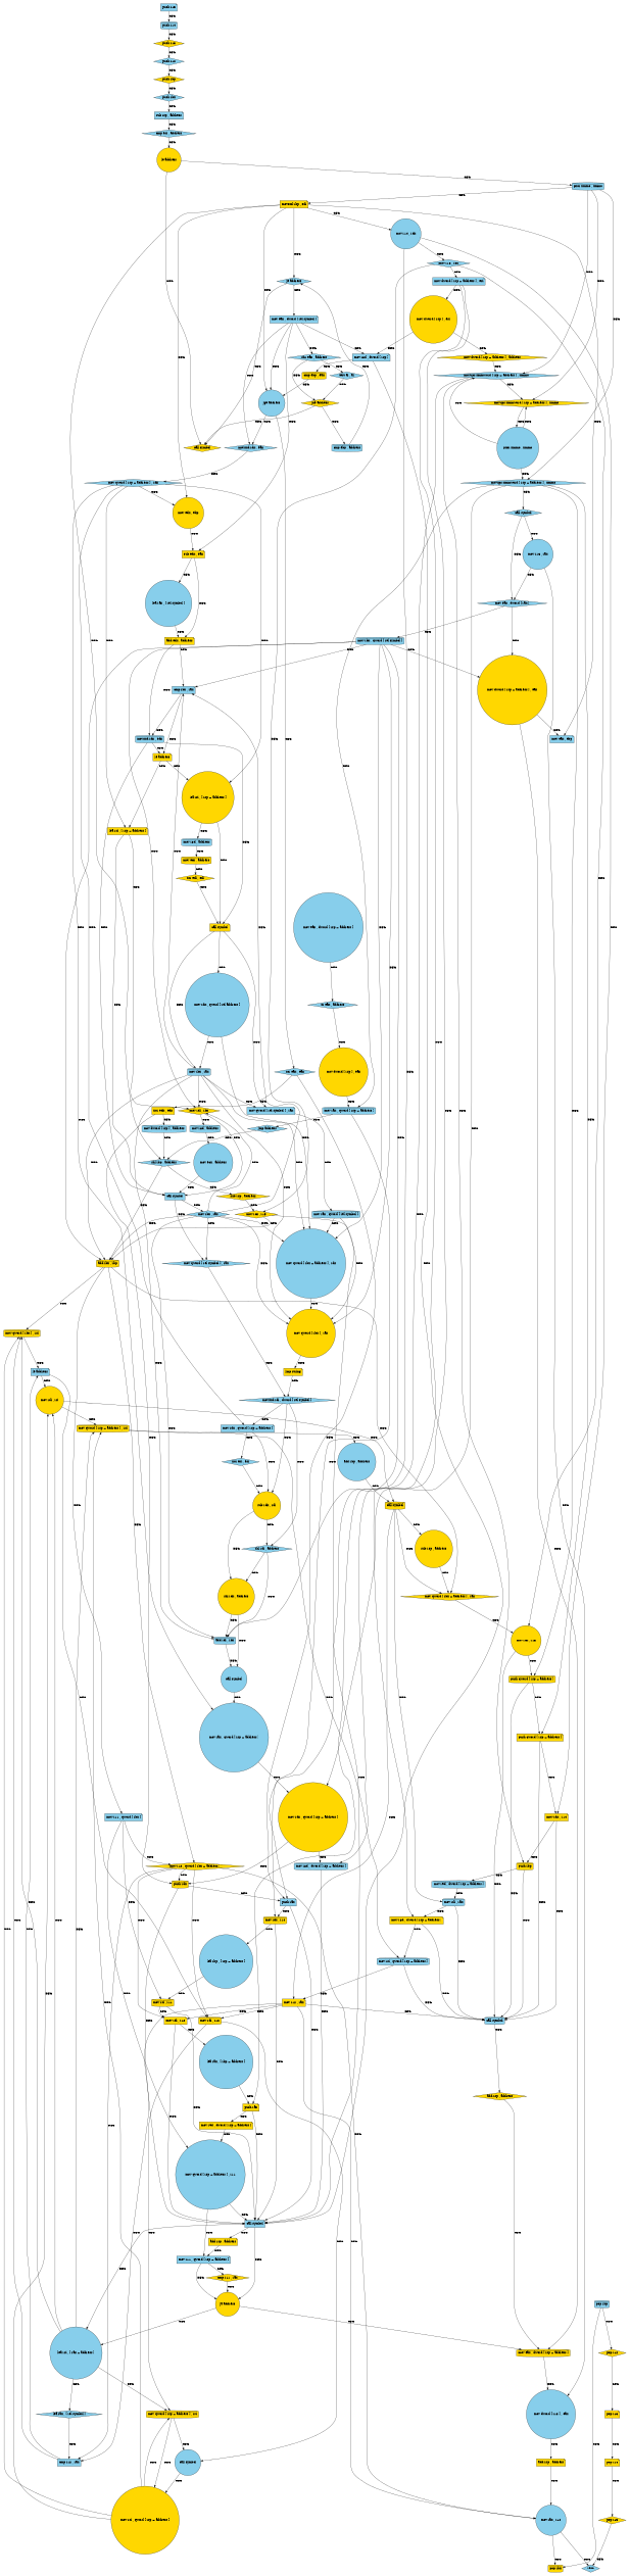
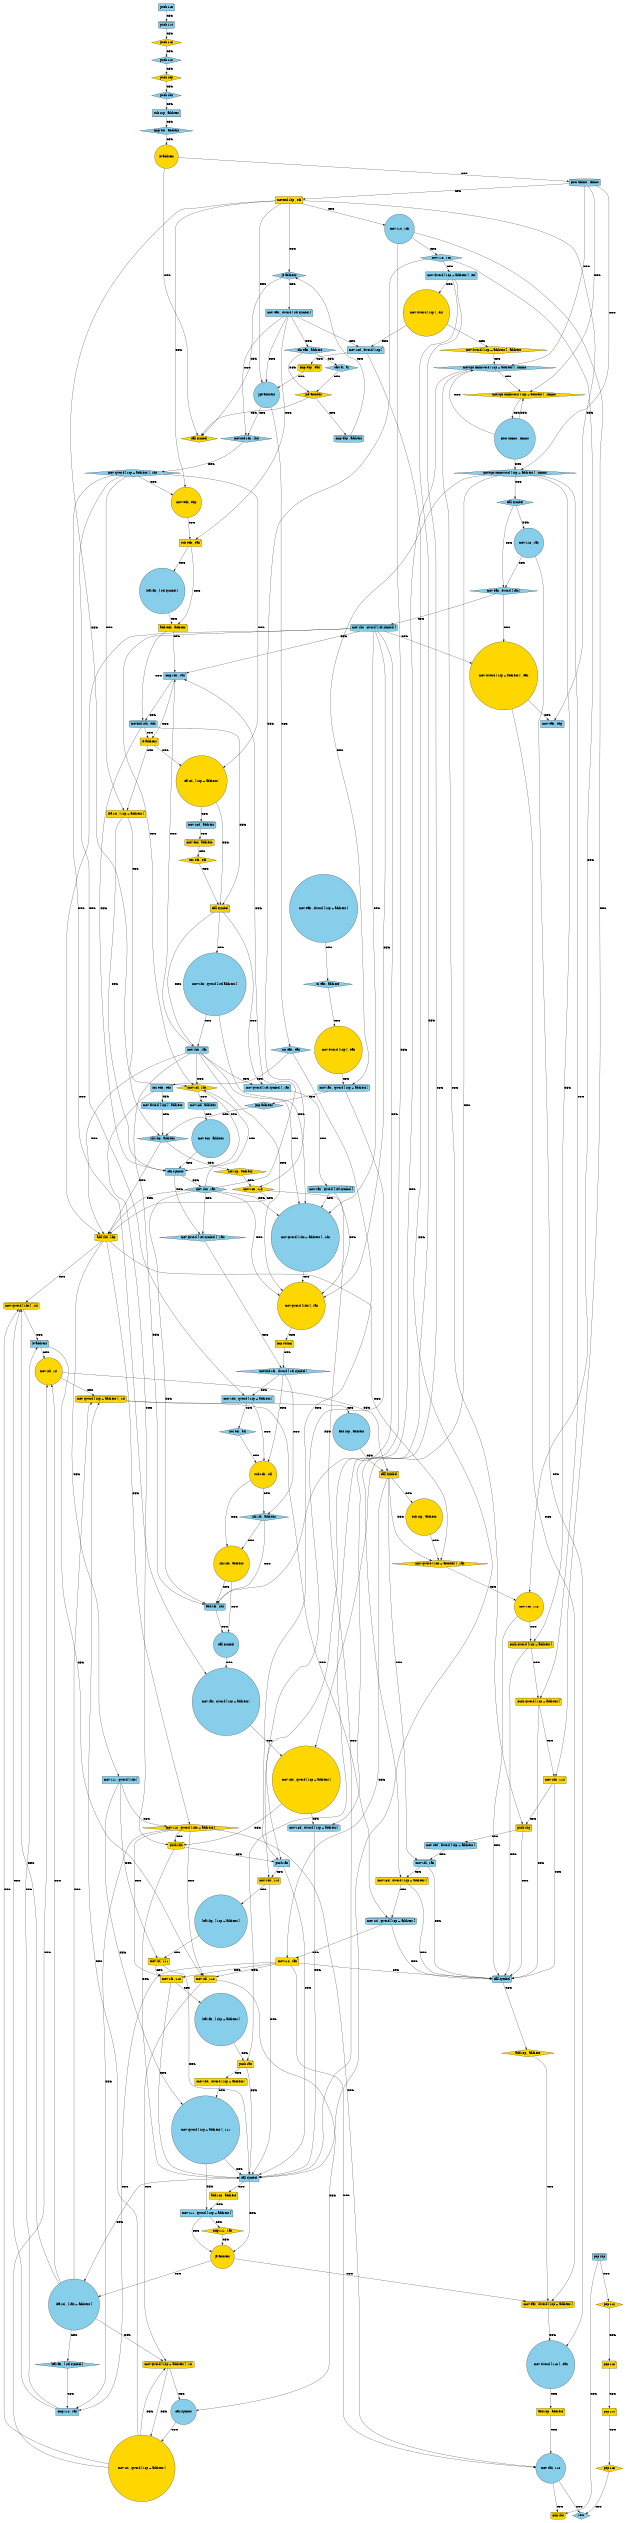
  digraph {
    node [fillcolor=skyblue shape=diamond style=filled]
    n1 [label="push r15" shape=note]
    n2 [label="push r14" shape=cylinder]
    n3 [fillcolor=gold label="push r13"]
    n4 [label="push r12"]
    n5 [fillcolor=gold label="push rbp"]
    n6 [label="push rbx"]
    n7 [label="sub rsp , address" shape=note]
    n8 [label="cmp esi , address"]
    n9 [fillcolor=gold label="je address" shape=circle]
    n10 [fillcolor=gold label="call symbol"]
    n11 [label="pxor xmm0 , xmm0" shape=cylinder]
    n12 [fillcolor=gold label="movsxd rbp , edi" shape=note]
    n13 [label="movups xmmword [ rsp + address ] , xmm0"]
    n14 [fillcolor=gold label="movups xmmword [ rsp + address ] , xmm0"]
    n15 [label="movups xmmword [ rsp + address ] , xmm0"]
    n16 [label="mov r14 , rdx" shape=circle]
    n17 [label="mov eax , ebp" shape=note]
    n18 [label="je address"]
    n19 [label="jge address" shape=circle]
    n20 [fillcolor=gold label="mov edx , ebp" shape=circle]
    n21 [label="shl rbp , address"]
    n22 [fillcolor=gold label="push rax" shape=note]
    n23 [fillcolor=gold label="push rbp" shape=cylinder]
    n24 [label="pxor xmm0 , xmm0" shape=circle]
    n25 [label="call symbol"]
    n26 [fillcolor=gold label="mov rdx , qword [ rsp + address ]" shape=circle]
    n27 [label="mov rax , qword [ rsp + address ]" shape=cylinder]
    n28 [fillcolor=gold label="push qword [ rsp + address ]" shape=cylinder]
    n29 [fillcolor=gold label="push qword [ rsp + address ]" shape=note]
    n30 [label="mov r15 , rcx"]
    n31 [fillcolor=gold label="mov rdx , r14" shape=cylinder]
    n32 [fillcolor=gold label="mov rdx , r14" shape=note]
    n33 [label="mov eax , dword [ rel symbol ]" shape=note]
-   n34 [label="movsxd rdx , eax"]
+   n34 [label="movsxd rdx , rbx"]
    n35 [label="xor eax , eax"]
    n36 [fillcolor=gold label="sub edx , eax" shape=note]
    n37 [fillcolor=gold label="add rbx , rbp" shape=cylinder]
    n38 [fillcolor=gold label="sub rsp , address"]
    n39 [label="mov dword [ rsp + address ] , esi" shape=note]
    n40 [fillcolor=gold label="mov rcx , r15"]
    n41 [fillcolor=gold label="mov rcx , r15" shape=circle]
    n42 [label="call symbol" shape=note]
    n43 [label="lea rbp , [ rsp + address ]" shape=circle]
    n44 [label="call symbol" shape=cylinder]
    n45 [fillcolor=gold label="mov dword [ rsp ] , esi" shape=circle]
    n46 [label="mov r8d , dword [ rsp + address ]" shape=cylinder]
    n47 [fillcolor=gold label="mov r8d , dword [ rsp + address ]" shape=note]
    n48 [fillcolor=gold label="mov dword [ rsp + address ] , address"]
    n49 [label="mov r8d , dword [ rsp ]" shape=note]
    n50 [label="mov rsi , qword [ rsp + address ]" shape=cylinder]
    n51 [fillcolor=gold label="cmp ebp , eax" shape=cylinder]
    n52 [fillcolor=gold label="mov r9d , dword [ rsp + address ]" shape=note]
    n53 [label="mov r9d , dword [ rsp + address ]" shape=cylinder]
    n54 [label="mov r13 , rax" shape=circle]
    n55 [label="mov eax , dword [ rax ]"]
    n56 [fillcolor=gold label="push rdx" shape=cylinder]
    n57 [label="push rax" shape=note]
    n58 [label="jmp address"]
    n59 [label="mov dword [ r13 ] , eax" shape=circle]
    n60 [label="mov rbx , qword [ rel symbol ]" shape=cylinder]
    n61 [fillcolor=gold label="mov dword [ rsp + address ] , eax" shape=circle]
    n62 [fillcolor=gold label="add rsp , address" shape=note]
    n63 [label="cmp rbx , rax" shape=note]
    n64 [label="mov qword [ rbx + address ] , rdx" shape=circle]
    n65 [fillcolor=gold label="mov qword [ rbx ] , rax" shape=circle]
    n66 [fillcolor=gold label="mov rdi , rbx"]
    n67 [label="add rdi , rbx" shape=cylinder]
    n68 [fillcolor=gold label="mov eax , dword [ rsp + address ]" shape=cylinder]
    n69 [label="movsxd rdx , edx" shape=cylinder]
    n70 [fillcolor=gold label="je address" shape=note]
    n71 [fillcolor=gold label="jmp string" shape=note]
    n72 [label="call symbol" shape=note]
    n73 [label="mov r8d , address" shape=cylinder]
    n74 [label="call symbol" shape=circle]
    n75 [fillcolor=gold label="mov qword [ rbx ] , rsi" shape=cylinder]
    n76 [label="mov r11 , qword [ rbx ]" shape=note]
    n77 [fillcolor=gold label="mov r12 , qword [ rbx + address ]"]
    n78 [fillcolor=gold label="mov qword [ rbx + address ] , rax"]
    n79 [label="shr eax , address"]
    n80 [label="test al , al"]
    n81 [fillcolor=gold label="jne address"]
    n82 [label="cmp ebp , address" shape=cylinder]
    n83 [label="mov qword [ rsp + address ] , rdx"]
    n84 [label="lea rax , [ rel symbol ]" shape=circle]
    n85 [fillcolor=gold label="add edx , address" shape=note]
    n86 [label="lea rsi , [ rax + address ]" shape=circle]
    n87 [fillcolor=gold label="add rsp , address" shape=note]
    n88 [fillcolor=gold label="ja address" shape=circle]
-   n89 [fillcolor=gold label="xor edx , edx" shape=note]
+   n89 [label="xor edx , edx" shape=note]
    n90 [fillcolor=gold label="lea rsi , [ rsp + address ]" shape=circle]
    n91 [fillcolor=gold label="lea rsi , [ rsp + address ]" shape=note]
    n92 [label="mov rdx , qword [ rsp + address ]" shape=note]
    n93 [label="mov rax , qword [ rsp + address ]" shape=circle]
    n94 [label="mov dword [ rsp ] , address" shape=cylinder]
    n95 [fillcolor=gold label="call symbol" shape=note]
    n96 [label="mov r8d , address" shape=cylinder]
    n97 [fillcolor=gold label="sub rdx , rdi" shape=circle]
    n98 [label="xor esi , esi"]
    n99 [label="mov rdx , qword [ rel address ]" shape=circle]
    n100 [label="mov rbx , rax" shape=cylinder]
    n101 [label="mov qword [ rel symbol ] , rax" shape=note]
    n102 [label="mov rbx , rax"]
    n103 [label="mov qword [ rel symbol ] , rax"]
    n104 [fillcolor=gold label="mov ecx , address" shape=cylinder]
    n105 [fillcolor=gold label="xor edi , edi"]
    n106 [label="mov rax , qword [ rel symbol ]" shape=cylinder]
    n107 [label="movsxd rdi , dword [ rel symbol ]"]
    n108 [label="shl rdi , address"]
    n109 [fillcolor=gold label="shl rdx , address" shape=circle]
    n110 [label="mov ecx , address" shape=circle]
    n111 [label="mov rax , r12" shape=circle]
    n112 [fillcolor=gold label="pop rbx" shape=cylinder]
    n113 [label=retn]
    n114 [label="pop rbp" shape=cylinder]
    n115 [fillcolor=gold label="pop r12"]
    n116 [fillcolor=gold label="pop r13" shape=note]
    n117 [fillcolor=gold label="pop r14" shape=note]
    n118 [fillcolor=gold label="pop r15"]
    n119 [label="lea rax , [ rel symbol ]"]
    n120 [fillcolor=gold label="mov rdi , rsi" shape=circle]
    n121 [fillcolor=gold label="mov qword [ rsp + address ] , rsi" shape=cylinder]
    n122 [fillcolor=gold label="mov qword [ rsp + address ] , rsi" shape=cylinder]
    n123 [label="cmp r12 , rax" shape=note]
    n124 [label="je address" shape=note]
    n125 [fillcolor=gold label="call symbol" shape=cylinder]
    n126 [label="add rbp , address" shape=circle]
    n127 [label="call symbol" shape=circle]
    n128 [fillcolor=gold label="mov rsi , qword [ rsp + address ]" shape=circle]
    n129 [fillcolor=gold label="mov rdi , r12" shape=cylinder]
    n130 [fillcolor=gold label="sub rsp , address" shape=circle]
    n131 [label="mov rdi , rax" shape=cylinder]
    n132 [fillcolor=gold label="mov r12 , rax" shape=note]
    n133 [label="mov eax , dword [ rsp + address ]" shape=circle]
    n134 [label="or eax , address"]
    n135 [fillcolor=gold label="mov dword [ rsp ] , eax" shape=circle]
    n136 [fillcolor=gold label="mov rsi , r11" shape=cylinder]
    n137 [label="mov qword [ rsp + address ] , r11" shape=circle]
    n138 [fillcolor=gold label="mov rdi , r12" shape=note]
    n139 [label="mov r11 , qword [ rsp + address ]" shape=note]
    n140 [label="lea rax , [ rbp + address ]" shape=circle]
    n141 [fillcolor=gold label="cmp r11 , rax"]
    n142 [fillcolor=gold label="add rsp , address"]
    n1 -> n2 [label=CFG]
    n2 -> n3 [label=CFG]
    n3 -> n4 [label=CFG]
    n4 -> n5 [label=CFG]
    n5 -> n6 [label=CFG]
    n6 -> n7 [label=CFG]
    n7 -> n8 [label=CFG]
    n8 -> n9 [label=CFG]
    n9 -> n10 [label=CFG]
    n9 -> n11 [label=CFG]
    n11 -> n12 [label=CFG]
    n11 -> n13 [label=DFG]
    n11 -> n14 [label=DFG]
    n11 -> n15 [label=DFG]
    n12 -> n16 [label=CFG]
    n12 -> n17 [label=DFG]
    n12 -> n18 [label=DFG]
    n12 -> n19 [label=DFG]
    n12 -> n20 [label=DFG]
    n12 -> n21 [label=DFG]
    n13 -> n14 [label=CFG]
    n13 -> n22 [label=DFG]
    n13 -> n23 [label=DFG]
    n14 -> n24 [label=CFG]
    n15 -> n25 [label=CFG]
    n15 -> n26 [label=DFG]
    n15 -> n27 [label=DFG]
    n15 -> n28 [label=DFG]
    n15 -> n29 [label=DFG]
    n16 -> n30 [label=CFG]
    n16 -> n31 [label=DFG]
    n16 -> n32 [label=DFG]
    n18 -> n10 [label=CFG]
    n18 -> n33 [label=CFG]
    n19 -> n34 [label=CFG]
    n19 -> n35 [label=CFG]
    n20 -> n36 [label=DFG]
    n21 -> n37 [label=DFG]
    n21 -> n38 [label=CFG]
    n22 -> n42 [label=DFG]
    n22 -> n52 [label=CFG]
    n23 -> n44 [label=DFG]
    n23 -> n53 [label=CFG]
    n24 -> n13 [label=DFG]
    n24 -> n14 [label=DFG]
    n24 -> n15 [label=DFG]
    n25 -> n54 [label=DFG]
    n25 -> n55 [label=DFG]
    n26 -> n46 [label=CFG]
    n26 -> n56 [label=DFG]
    n27 -> n57 [label=DFG]
    n27 -> n58 [label=CFG]
    n28 -> n29 [label=CFG]
    n28 -> n44 [label=DFG]
    n29 -> n32 [label=CFG]
    n29 -> n44 [label=DFG]
    n30 -> n39 [label=CFG]
    n30 -> n40 [label=DFG]
    n30 -> n41 [label=DFG]
    n31 -> n42 [label=DFG]
    n31 -> n43 [label=CFG]
    n32 -> n23 [label=CFG]
    n32 -> n44 [label=DFG]
    n33 -> n19 [label=DFG]
    n33 -> n34 [label=DFG]
    n33 -> n36 [label=DFG]
    n33 -> n49 [label=CFG]
    n33 -> n79 [label=DFG]
    n34 -> n83 [label=DFG]
    n35 -> n57 [label=DFG]
    n35 -> n89 [label=CFG]
    n36 -> n84 [label=CFG]
    n36 -> n85 [label=DFG]
    n37 -> n75 [label=DFG]
    n37 -> n76 [label=DFG]
    n37 -> n77 [label=DFG]
    n37 -> n78 [label=DFG]
    n38 -> n40 [label=CFG]
    n39 -> n45 [label=CFG]
    n39 -> n46 [label=DFG]
    n39 -> n47 [label=DFG]
    n40 -> n37 [label=CFG]
    n40 -> n42 [label=DFG]
    n41 -> n28 [label=CFG]
    n41 -> n44 [label=DFG]
    n42 -> n86 [label=DFG]
    n42 -> n87 [label=CFG]
    n42 -> n88 [label=DFG]
    n43 -> n136 [label=CFG]
    n44 -> n142 [label=CFG]
    n45 -> n48 [label=CFG]
    n45 -> n49 [label=DFG]
    n46 -> n42 [label=DFG]
    n47 -> n44 [label=DFG]
    n47 -> n50 [label=CFG]
    n48 -> n13 [label=CFG]
    n49 -> n42 [label=DFG]
    n49 -> n51 [label=CFG]
    n50 -> n44 [label=DFG]
    n50 -> n132 [label=CFG]
    n51 -> n19 [label=CFG]
    n52 -> n137 [label=CFG]
    n53 -> n131 [label=CFG]
    n54 -> n55 [label=CFG]
    n54 -> n59 [label=DFG]
    n55 -> n60 [label=CFG]
    n55 -> n61 [label=DFG]
    n56 -> n42 [label=DFG]
    n56 -> n57 [label=CFG]
    n57 -> n31 [label=CFG]
    n57 -> n42 [label=DFG]
    n58 -> n21 [label=CFG]
    n59 -> n62 [label=CFG]
    n60 -> n37 [label=DFG]
    n60 -> n61 [label=CFG]
    n60 -> n63 [label=DFG]
    n60 -> n64 [label=DFG]
    n60 -> n65 [label=DFG]
    n60 -> n66 [label=DFG]
    n60 -> n67 [label=DFG]
    n61 -> n17 [label=CFG]
    n61 -> n68 [label=DFG]
    n62 -> n111 [label=CFG]
    n63 -> n69 [label=CFG]
    n63 -> n70 [label=DFG]
    n64 -> n65 [label=CFG]
    n65 -> n71 [label=CFG]
    n66 -> n72 [label=DFG]
    n66 -> n73 [label=CFG]
    n67 -> n74 [label=DFG]
    n68 -> n59 [label=DFG]
    n69 -> n70 [label=CFG]
    n69 -> n72 [label=DFG]
    n69 -> n95 [label=DFG]
    n70 -> n90 [label=CFG]
    n70 -> n91 [label=CFG]
    n71 -> n107 [label=CFG]
    n72 -> n102 [label=DFG]
    n72 -> n103 [label=DFG]
    n73 -> n110 [label=CFG]
    n74 -> n93 [label=CFG]
    n75 -> n124 [label=CFG]
    n76 -> n77 [label=CFG]
    n76 -> n136 [label=DFG]
    n76 -> n137 [label=DFG]
    n77 -> n56 [label=CFG]
    n77 -> n111 [label=DFG]
    n77 -> n123 [label=DFG]
    n77 -> n129 [label=DFG]
    n77 -> n138 [label=DFG]
    n78 -> n41 [label=CFG]
    n79 -> n80 [label=CFG]
    n79 -> n81 [label=DFG]
    n80 -> n81 [label=CFG]
    n81 -> n10 [label=CFG]
    n81 -> n82 [label=CFG]
    n82 -> n18 [label=CFG]
    n83 -> n20 [label=CFG]
    n83 -> n90 [label=DFG]
    n83 -> n91 [label=DFG]
    n83 -> n92 [label=DFG]
    n83 -> n93 [label=DFG]
    n84 -> n85 [label=CFG]
    n85 -> n63 [label=CFG]
    n85 -> n69 [label=DFG]
    n86 -> n75 [label=DFG]
    n86 -> n119 [label=CFG]
    n86 -> n120 [label=DFG]
    n86 -> n121 [label=DFG]
    n86 -> n122 [label=DFG]
    n87 -> n139 [label=CFG]
    n88 -> n68 [label=CFG]
    n88 -> n86 [label=CFG]
    n89 -> n56 [label=DFG]
    n89 -> n94 [label=CFG]
    n90 -> n95 [label=DFG]
    n90 -> n96 [label=CFG]
    n91 -> n66 [label=CFG]
    n91 -> n72 [label=DFG]
    n92 -> n97 [label=DFG]
    n92 -> n98 [label=CFG]
    n93 -> n26 [label=CFG]
    n94 -> n21 [label=CFG]
    n95 -> n99 [label=CFG]
    n95 -> n100 [label=DFG]
    n95 -> n101 [label=DFG]
    n96 -> n104 [label=CFG]
    n97 -> n108 [label=CFG]
    n97 -> n109 [label=DFG]
    n98 -> n97 [label=CFG]
    n99 -> n64 [label=DFG]
    n99 -> n100 [label=CFG]
    n100 -> n37 [label=DFG]
    n100 -> n63 [label=DFG]
    n100 -> n64 [label=DFG]
    n100 -> n65 [label=DFG]
    n100 -> n66 [label=DFG]
    n100 -> n67 [label=DFG]
    n100 -> n101 [label=CFG]
    n101 -> n106 [label=CFG]
    n102 -> n37 [label=DFG]
    n102 -> n63 [label=DFG]
    n102 -> n64 [label=DFG]
    n102 -> n65 [label=DFG]
    n102 -> n66 [label=DFG]
    n102 -> n67 [label=DFG]
    n102 -> n103 [label=CFG]
    n103 -> n107 [label=CFG]
    n104 -> n105 [label=CFG]
    n105 -> n95 [label=CFG]
    n106 -> n64 [label=CFG]
    n106 -> n65 [label=DFG]
    n107 -> n92 [label=CFG]
    n107 -> n97 [label=DFG]
    n107 -> n108 [label=DFG]
    n108 -> n67 [label=DFG]
    n108 -> n109 [label=CFG]
    n109 -> n67 [label=CFG]
    n109 -> n74 [label=DFG]
    n110 -> n72 [label=CFG]
    n111 -> n112 [label=CFG]
    n111 -> n113 [label=DFG]
    n114 -> n112 [label=CFG]
    n114 -> n115 [label=CFG]
    n115 -> n116 [label=CFG]
    n116 -> n117 [label=CFG]
    n117 -> n118 [label=CFG]
    n118 -> n113 [label=CFG]
    n119 -> n123 [label=CFG]
    n120 -> n121 [label=CFG]
    n120 -> n125 [label=DFG]
    n121 -> n50 [label=DFG]
    n121 -> n126 [label=CFG]
    n122 -> n127 [label=CFG]
    n122 -> n128 [label=DFG]
    n123 -> n75 [label=CFG]
    n123 -> n124 [label=DFG]
    n124 -> n120 [label=CFG]
    n124 -> n129 [label=CFG]
    n125 -> n78 [label=DFG]
    n125 -> n130 [label=CFG]
    n125 -> n131 [label=DFG]
    n125 -> n132 [label=DFG]
    n126 -> n125 [label=CFG]
    n127 -> n128 [label=CFG]
    n128 -> n75 [label=DFG]
    n128 -> n120 [label=DFG]
    n128 -> n121 [label=DFG]
    n128 -> n122 [label=DFG]
    n129 -> n122 [label=CFG]
    n129 -> n127 [label=DFG]
    n130 -> n78 [label=CFG]
    n131 -> n44 [label=DFG]
    n131 -> n47 [label=CFG]
    n132 -> n44 [label=CFG]
    n132 -> n111 [label=DFG]
    n132 -> n123 [label=DFG]
    n132 -> n129 [label=DFG]
    n132 -> n138 [label=DFG]
    n133 -> n134 [label=CFG]
    n134 -> n135 [label=CFG]
    n135 -> n27 [label=CFG]
    n136 -> n42 [label=DFG]
    n136 -> n138 [label=CFG]
    n137 -> n42 [label=CFG]
    n137 -> n139 [label=DFG]
    n138 -> n42 [label=DFG]
    n138 -> n140 [label=CFG]
    n139 -> n88 [label=DFG]
    n139 -> n141 [label=CFG]
    n140 -> n22 [label=CFG]
    n141 -> n88 [label=CFG]
    n142 -> n68 [label=CFG]
  }
